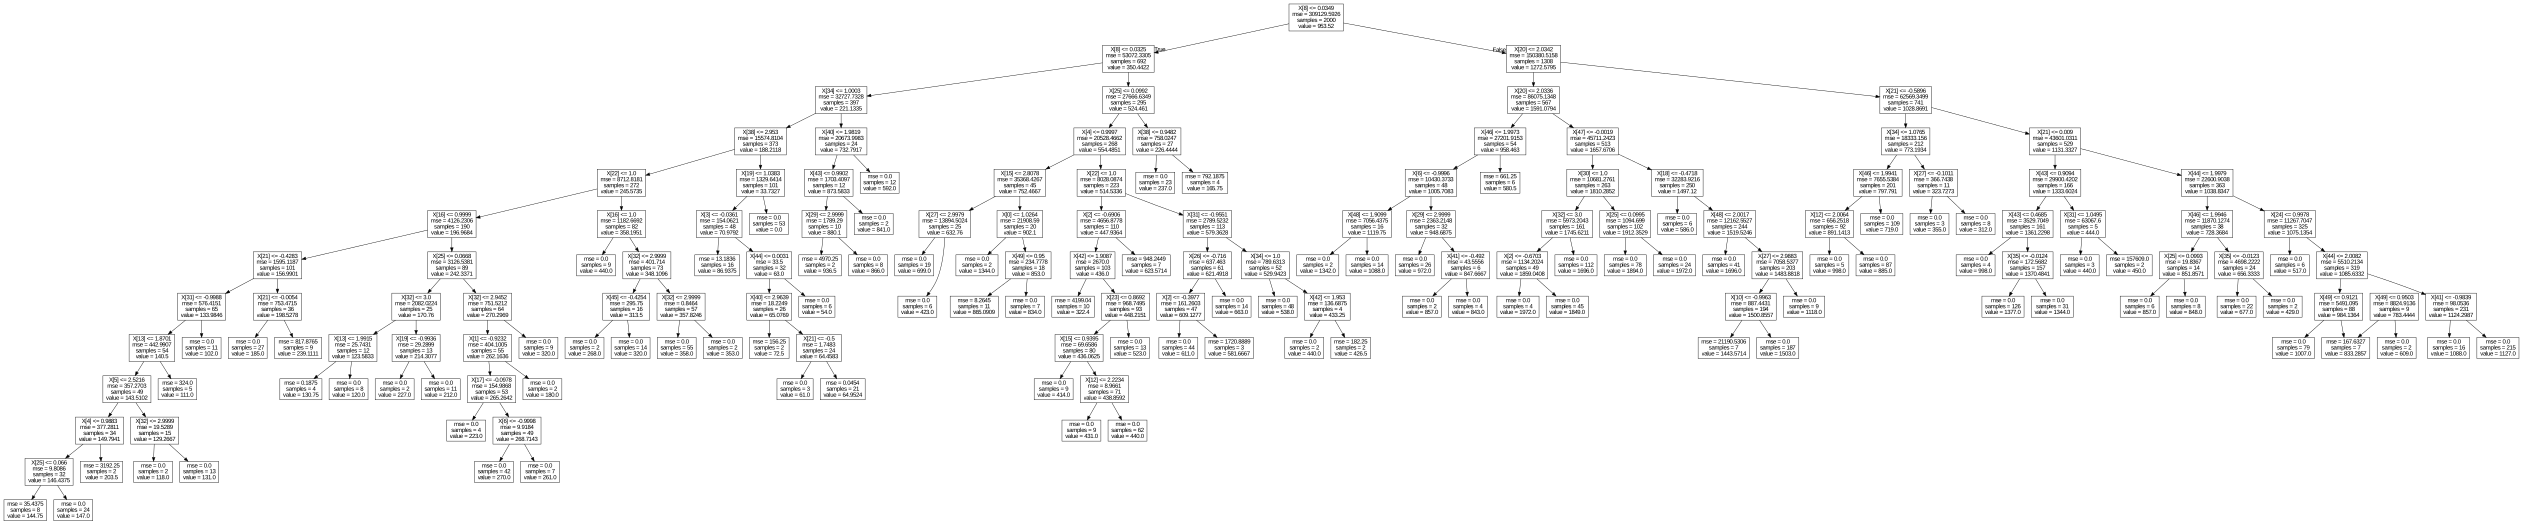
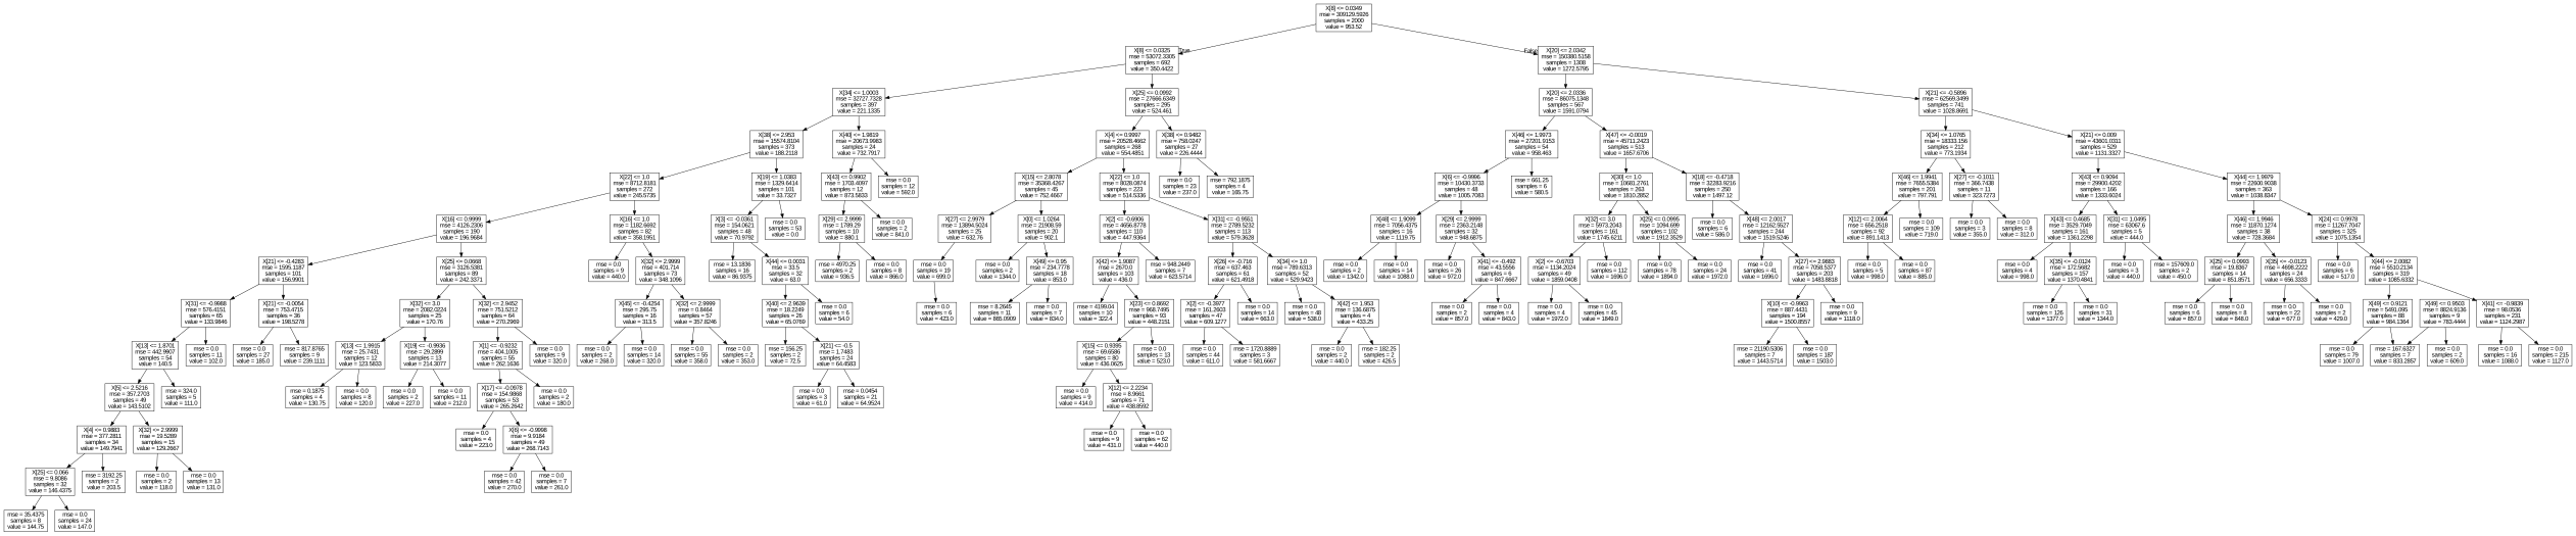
  digraph {
    fontname="Liberation Sans"
    node [fontname="Liberation Sans" shape=box]
    edge [fontname="Liberation Sans"]
    n1 [label="X[8] <= 0.0349\nmse = 309129.5926\nsamples = 2000\nvalue = 953.52"]
    n2 [label="X[8] <= 0.0325\nmse = 53072.3305\nsamples = 692\nvalue = 350.4422"]
    n3 [label="X[20] <= 2.0342\nmse = 150380.5158\nsamples = 1308\nvalue = 1272.5795"]
    n4 [label="X[34] <= 1.0003\nmse = 32727.7328\nsamples = 397\nvalue = 221.1335"]
    n5 [label="X[25] <= 0.0992\nmse = 27666.6349\nsamples = 295\nvalue = 524.461"]
    n6 [label="X[20] <= 2.0336\nmse = 86075.1348\nsamples = 567\nvalue = 1591.0794"]
    n7 [label="X[21] <= -0.5896\nmse = 62569.3499\nsamples = 741\nvalue = 1028.8691"]
    n8 [label="X[38] <= 2.953\nmse = 15574.8104\nsamples = 373\nvalue = 188.2118"]
    n9 [label="X[40] <= 1.9819\nmse = 20673.9983\nsamples = 24\nvalue = 732.7917"]
    n10 [label="X[4] <= 0.9997\nmse = 20528.4662\nsamples = 268\nvalue = 554.4851"]
    n11 [label="X[38] <= 0.9482\nmse = 758.0247\nsamples = 27\nvalue = 226.4444"]
    n12 [label="X[22] <= 1.0\nmse = 8712.8181\nsamples = 272\nvalue = 245.5735"]
    n13 [label="X[19] <= 1.0383\nmse = 1329.6414\nsamples = 101\nvalue = 33.7327"]
    n14 [label="X[43] <= 0.9902\nmse = 1703.4097\nsamples = 12\nvalue = 873.5833"]
    n15 [label="mse = 0.0\nsamples = 12\nvalue = 592.0"]
    n16 [label="X[16] <= 0.9999\nmse = 4126.2306\nsamples = 190\nvalue = 196.9684"]
    n17 [label="X[16] <= 1.0\nmse = 1182.6692\nsamples = 82\nvalue = 358.1951"]
    n18 [label="X[3] <= -0.0361\nmse = 154.0621\nsamples = 48\nvalue = 70.9792"]
    n19 [label="mse = 0.0\nsamples = 53\nvalue = 0.0"]
    n20 [label="X[21] <= -0.4283\nmse = 1595.1187\nsamples = 101\nvalue = 156.9901"]
    n21 [label="X[25] <= 0.0668\nmse = 3126.5381\nsamples = 89\nvalue = 242.3371"]
    n22 [label="mse = 0.0\nsamples = 9\nvalue = 440.0"]
    n23 [label="X[32] <= 2.9999\nmse = 401.714\nsamples = 73\nvalue = 348.1096"]
    n24 [label="X[31] <= -0.9988\nmse = 576.4151\nsamples = 65\nvalue = 133.9846"]
    n25 [label="X[21] <= -0.0054\nmse = 753.4715\nsamples = 36\nvalue = 198.5278"]
    n26 [label="X[32] <= 3.0\nmse = 2082.0224\nsamples = 25\nvalue = 170.76"]
    n27 [label="X[32] <= 2.9452\nmse = 751.5212\nsamples = 64\nvalue = 270.2969"]
    n28 [label="mse = 0.0\nsamples = 11\nvalue = 102.0"]
    n29 [label="X[13] <= 1.8701\nmse = 442.9907\nsamples = 54\nvalue = 140.5"]
    n30 [label="mse = 817.8765\nsamples = 9\nvalue = 239.1111"]
    n31 [label="mse = 0.0\nsamples = 27\nvalue = 185.0"]
    n32 [label="X[5] <= 2.5216\nmse = 357.2703\nsamples = 49\nvalue = 143.5102"]
    n33 [label="mse = 324.0\nsamples = 5\nvalue = 111.0"]
    n34 [label="X[4] <= 0.9883\nmse = 377.2811\nsamples = 34\nvalue = 149.7941"]
    n35 [label="X[32] <= 2.9999\nmse = 19.5289\nsamples = 15\nvalue = 129.2667"]
    n36 [label="X[25] <= 0.066\nmse = 9.8086\nsamples = 32\nvalue = 146.4375"]
    n37 [label="mse = 3192.25\nsamples = 2\nvalue = 203.5"]
    n38 [label="mse = 0.0\nsamples = 2\nvalue = 118.0"]
    n39 [label="mse = 0.0\nsamples = 13\nvalue = 131.0"]
    n40 [label="mse = 35.4375\nsamples = 8\nvalue = 144.75"]
    n41 [label="mse = 0.0\nsamples = 24\nvalue = 147.0"]
    n42 [label="X[19] <= -0.9936\nmse = 29.2899\nsamples = 13\nvalue = 214.3077"]
    n43 [label="X[13] <= 1.9915\nmse = 25.7431\nsamples = 12\nvalue = 123.5833"]
    n44 [label="mse = 0.0\nsamples = 9\nvalue = 320.0"]
    n45 [label="X[1] <= -0.9232\nmse = 404.1005\nsamples = 55\nvalue = 262.1636"]
    n46 [label="mse = 0.0\nsamples = 2\nvalue = 227.0"]
    n47 [label="mse = 0.0\nsamples = 11\nvalue = 212.0"]
    n48 [label="mse = 0.1875\nsamples = 4\nvalue = 130.75"]
    n49 [label="mse = 0.0\nsamples = 8\nvalue = 120.0"]
    n50 [label="X[17] <= -0.0978\nmse = 154.9868\nsamples = 53\nvalue = 265.2642"]
    n51 [label="mse = 0.0\nsamples = 2\nvalue = 180.0"]
    n52 [label="mse = 0.0\nsamples = 4\nvalue = 223.0"]
    n53 [label="X[6] <= -0.9998\nmse = 9.9184\nsamples = 49\nvalue = 268.7143"]
    n54 [label="mse = 0.0\nsamples = 42\nvalue = 270.0"]
    n55 [label="mse = 0.0\nsamples = 7\nvalue = 261.0"]
    n56 [label="X[45] <= -0.4254\nmse = 295.75\nsamples = 16\nvalue = 313.5"]
    n57 [label="X[32] <= 2.9999\nmse = 0.8464\nsamples = 57\nvalue = 357.8246"]
    n58 [label="mse = 0.0\nsamples = 14\nvalue = 320.0"]
    n59 [label="mse = 0.0\nsamples = 2\nvalue = 268.0"]
    n60 [label="mse = 0.0\nsamples = 2\nvalue = 353.0"]
    n61 [label="mse = 0.0\nsamples = 55\nvalue = 358.0"]
    n62 [label="mse = 13.1836\nsamples = 16\nvalue = 86.9375"]
    n63 [label="X[44] <= 0.0031\nmse = 33.5\nsamples = 32\nvalue = 63.0"]
    n64 [label="X[40] <= 2.9639\nmse = 18.2249\nsamples = 26\nvalue = 65.0769"]
    n65 [label="mse = 0.0\nsamples = 6\nvalue = 54.0"]
    n66 [label="X[21] <= -0.5\nmse = 1.7483\nsamples = 24\nvalue = 64.4583"]
    n67 [label="mse = 156.25\nsamples = 2\nvalue = 72.5"]
    n68 [label="mse = 0.0\nsamples = 3\nvalue = 61.0"]
    n69 [label="mse = 0.0454\nsamples = 21\nvalue = 64.9524"]
    n70 [label="X[29] <= 2.9999\nmse = 1789.29\nsamples = 10\nvalue = 880.1"]
    n71 [label="mse = 0.0\nsamples = 2\nvalue = 841.0"]
    n72 [label="mse = 4970.25\nsamples = 2\nvalue = 936.5"]
    n73 [label="mse = 0.0\nsamples = 8\nvalue = 866.0"]
    n74 [label="X[15] <= 2.8078\nmse = 35368.4267\nsamples = 45\nvalue = 752.4667"]
    n75 [label="X[22] <= 1.0\nmse = 8028.0874\nsamples = 223\nvalue = 514.5336"]
    n76 [label="mse = 0.0\nsamples = 23\nvalue = 237.0"]
    n77 [label="mse = 792.1875\nsamples = 4\nvalue = 165.75"]
    n78 [label="X[27] <= 2.9979\nmse = 13894.5024\nsamples = 25\nvalue = 632.76"]
    n79 [label="X[0] <= 1.0264\nmse = 21908.59\nsamples = 20\nvalue = 902.1"]
    n80 [label="X[2] <= -0.6906\nmse = 4656.8778\nsamples = 110\nvalue = 447.9364"]
    n81 [label="X[31] <= -0.9551\nmse = 2789.5232\nsamples = 113\nvalue = 579.3628"]
    n82 [label="mse = 0.0\nsamples = 19\nvalue = 699.0"]
    n83 [label="mse = 0.0\nsamples = 6\nvalue = 423.0"]
    n84 [label="mse = 0.0\nsamples = 2\nvalue = 1344.0"]
    n85 [label="X[49] <= 0.95\nmse = 234.7778\nsamples = 18\nvalue = 853.0"]
    n86 [label="mse = 8.2645\nsamples = 11\nvalue = 865.0909"]
    n87 [label="mse = 0.0\nsamples = 7\nvalue = 834.0"]
    n88 [label="X[42] <= 1.9087\nmse = 2670.0\nsamples = 103\nvalue = 436.0"]
    n89 [label="mse = 948.2449\nsamples = 7\nvalue = 623.5714"]
    n90 [label="X[26] <= -0.716\nmse = 637.463\nsamples = 61\nvalue = 621.4918"]
    n91 [label="X[34] <= 1.0\nmse = 789.6313\nsamples = 52\nvalue = 529.9423"]
    n92 [label="mse = 4199.04\nsamples = 10\nvalue = 322.4"]
    n93 [label="X[23] <= 0.8692\nmse = 968.7495\nsamples = 93\nvalue = 448.2151"]
    n94 [label="mse = 0.0\nsamples = 13\nvalue = 523.0"]
    n95 [label="X[15] <= 0.9395\nmse = 69.6586\nsamples = 80\nvalue = 436.0625"]
    n96 [label="mse = 0.0\nsamples = 9\nvalue = 414.0"]
    n97 [label="X[12] <= 2.2234\nmse = 8.9661\nsamples = 71\nvalue = 438.8592"]
    n98 [label="mse = 0.0\nsamples = 9\nvalue = 431.0"]
    n99 [label="mse = 0.0\nsamples = 62\nvalue = 440.0"]
    n100 [label="X[2] <= -0.3977\nmse = 161.2603\nsamples = 47\nvalue = 609.1277"]
    n101 [label="mse = 0.0\nsamples = 14\nvalue = 663.0"]
    n102 [label="mse = 0.0\nsamples = 48\nvalue = 538.0"]
    n103 [label="X[42] <= 1.953\nmse = 136.6875\nsamples = 4\nvalue = 433.25"]
    n104 [label="mse = 1720.8889\nsamples = 3\nvalue = 581.6667"]
    n105 [label="mse = 0.0\nsamples = 44\nvalue = 611.0"]
    n106 [label="mse = 182.25\nsamples = 2\nvalue = 426.5"]
    n107 [label="mse = 0.0\nsamples = 2\nvalue = 440.0"]
    n108 [label="X[46] <= 1.9973\nmse = 27201.9153\nsamples = 54\nvalue = 958.463"]
    n109 [label="X[47] <= -0.0019\nmse = 45711.2423\nsamples = 513\nvalue = 1657.6706"]
    n110 [label="X[34] <= 1.0765\nmse = 18333.156\nsamples = 212\nvalue = 773.1934"]
    n111 [label="X[21] <= 0.009\nmse = 43601.0311\nsamples = 529\nvalue = 1131.3327"]
    n112 [label="X[6] <= -0.9996\nmse = 10430.3733\nsamples = 48\nvalue = 1005.7083"]
    n113 [label="mse = 661.25\nsamples = 6\nvalue = 580.5"]
    n114 [label="X[30] <= 1.0\nmse = 10681.2761\nsamples = 263\nvalue = 1810.2852"]
    n115 [label="X[18] <= -0.4718\nmse = 32283.9216\nsamples = 250\nvalue = 1497.12"]
    n116 [label="X[48] <= 1.9099\nmse = 7056.4375\nsamples = 16\nvalue = 1119.75"]
    n117 [label="X[29] <= 2.9999\nmse = 2363.2148\nsamples = 32\nvalue = 948.6875"]
    n118 [label="mse = 0.0\nsamples = 2\nvalue = 1342.0"]
    n119 [label="mse = 0.0\nsamples = 14\nvalue = 1088.0"]
    n120 [label="mse = 0.0\nsamples = 26\nvalue = 972.0"]
    n121 [label="X[41] <= -0.492\nmse = 43.5556\nsamples = 6\nvalue = 847.6667"]
    n122 [label="mse = 0.0\nsamples = 2\nvalue = 857.0"]
    n123 [label="mse = 0.0\nsamples = 4\nvalue = 843.0"]
    n124 [label="X[32] <= 3.0\nmse = 5973.2043\nsamples = 161\nvalue = 1745.6211"]
    n125 [label="X[25] <= 0.0995\nmse = 1094.699\nsamples = 102\nvalue = 1912.3529"]
    n126 [label="mse = 0.0\nsamples = 6\nvalue = 586.0"]
    n127 [label="X[48] <= 2.0017\nmse = 12162.5527\nsamples = 244\nvalue = 1519.5246"]
    n128 [label="X[2] <= -0.6703\nmse = 1134.2024\nsamples = 49\nvalue = 1859.0408"]
    n129 [label="mse = 0.0\nsamples = 112\nvalue = 1696.0"]
    n130 [label="mse = 0.0\nsamples = 78\nvalue = 1894.0"]
    n131 [label="mse = 0.0\nsamples = 24\nvalue = 1972.0"]
    n132 [label="mse = 0.0\nsamples = 4\nvalue = 1972.0"]
    n133 [label="mse = 0.0\nsamples = 45\nvalue = 1849.0"]
    n134 [label="mse = 0.0\nsamples = 41\nvalue = 1696.0"]
    n135 [label="X[27] <= 2.9883\nmse = 7058.5377\nsamples = 203\nvalue = 1483.8818"]
    n136 [label="X[10] <= -0.9963\nmse = 887.4431\nsamples = 194\nvalue = 1500.8557"]
    n137 [label="mse = 0.0\nsamples = 9\nvalue = 1118.0"]
    n138 [label="mse = 0.0\nsamples = 187\nvalue = 1503.0"]
    n139 [label="mse = 21190.5306\nsamples = 7\nvalue = 1443.5714"]
    n140 [label="X[46] <= 1.9941\nmse = 7655.5384\nsamples = 201\nvalue = 797.791"]
    n141 [label="X[27] <= -0.1011\nmse = 366.7438\nsamples = 11\nvalue = 323.7273"]
    n142 [label="X[43] <= 0.9094\nmse = 29900.4202\nsamples = 166\nvalue = 1333.6024"]
    n143 [label="X[44] <= 1.9979\nmse = 22600.9038\nsamples = 363\nvalue = 1038.8347"]
    n144 [label="X[12] <= 2.0064\nmse = 656.2518\nsamples = 92\nvalue = 891.1413"]
    n145 [label="mse = 0.0\nsamples = 109\nvalue = 719.0"]
    n146 [label="mse = 0.0\nsamples = 3\nvalue = 355.0"]
    n147 [label="mse = 0.0\nsamples = 8\nvalue = 312.0"]
    n148 [label="mse = 0.0\nsamples = 5\nvalue = 998.0"]
    n149 [label="mse = 0.0\nsamples = 87\nvalue = 885.0"]
    n150 [label="X[43] <= 0.4685\nmse = 3529.7049\nsamples = 161\nvalue = 1361.2298"]
    n151 [label="X[31] <= 1.0495\nmse = 63067.6\nsamples = 5\nvalue = 444.0"]
    n152 [label="X[46] <= 1.9946\nmse = 11870.1274\nsamples = 38\nvalue = 728.3684"]
    n153 [label="X[24] <= 0.9978\nmse = 11267.7047\nsamples = 325\nvalue = 1075.1354"]
    n154 [label="mse = 0.0\nsamples = 4\nvalue = 998.0"]
    n155 [label="X[35] <= -0.0124\nmse = 172.5682\nsamples = 157\nvalue = 1370.4841"]
    n156 [label="mse = 0.0\nsamples = 3\nvalue = 440.0"]
    n157 [label="mse = 157609.0\nsamples = 2\nvalue = 450.0"]
    n158 [label="mse = 0.0\nsamples = 126\nvalue = 1377.0"]
    n159 [label="mse = 0.0\nsamples = 31\nvalue = 1344.0"]
    n160 [label="X[25] <= 0.0993\nmse = 19.8367\nsamples = 14\nvalue = 851.8571"]
    n161 [label="X[35] <= -0.0123\nmse = 4698.2222\nsamples = 24\nvalue = 656.3333"]
    n162 [label="mse = 0.0\nsamples = 6\nvalue = 517.0"]
    n163 [label="X[44] <= 2.0082\nmse = 5510.2134\nsamples = 319\nvalue = 1085.6332"]
    n164 [label="mse = 0.0\nsamples = 6\nvalue = 857.0"]
    n165 [label="mse = 0.0\nsamples = 8\nvalue = 848.0"]
    n166 [label="mse = 0.0\nsamples = 22\nvalue = 677.0"]
    n167 [label="mse = 0.0\nsamples = 2\nvalue = 429.0"]
    n168 [label="X[49] <= 0.9121\nmse = 5491.095\nsamples = 88\nvalue = 984.1364"]
    n169 [label="X[41] <= -0.9839\nmse = 98.0536\nsamples = 231\nvalue = 1124.2987"]
    n170 [label="mse = 0.0\nsamples = 79\nvalue = 1007.0"]
    n171 [label="mse = 167.6327\nsamples = 7\nvalue = 833.2857"]
    n172 [label="mse = 0.0\nsamples = 16\nvalue = 1088.0"]
    n173 [label="mse = 0.0\nsamples = 215\nvalue = 1127.0"]
    n174 [label="X[49] <= 0.9503\nmse = 8824.9136\nsamples = 9\nvalue = 783.4444"]
    n175 [label="mse = 0.0\nsamples = 2\nvalue = 609.0"]
    n1 -> n2 [headlabel=True labelangle=45 labeldistance=2.5]
    n1 -> n3 [headlabel=False labelangle=-45 labeldistance=2.5]
    n2 -> n4
    n2 -> n5
    n3 -> n6
    n3 -> n7
    n4 -> n8
    n4 -> n9
    n5 -> n10
    n5 -> n11
    n6 -> n108
    n6 -> n109
    n7 -> n110
    n7 -> n111
    n8 -> n12
    n8 -> n13
    n9 -> n14
    n9 -> n15
    n10 -> n74
    n10 -> n75
    n11 -> n76
    n11 -> n77
    n12 -> n16
    n12 -> n17
    n13 -> n18
    n13 -> n19
    n14 -> n70
    n14 -> n71
    n16 -> n20
    n16 -> n21
    n17 -> n22
    n17 -> n23
    n18 -> n62
    n18 -> n63
    n20 -> n24
    n20 -> n25
    n21 -> n26
    n21 -> n27
    n23 -> n56
    n23 -> n57
    n24 -> n28
    n24 -> n29
    n25 -> n30
    n25 -> n31
    n26 -> n42
    n26 -> n43
    n27 -> n44
    n27 -> n45
    n29 -> n32
    n29 -> n33
    n32 -> n34
    n32 -> n35
    n34 -> n36
    n34 -> n37
    n35 -> n38
    n35 -> n39
    n36 -> n40
    n36 -> n41
    n42 -> n46
    n42 -> n47
    n43 -> n48
    n43 -> n49
    n45 -> n50
    n45 -> n51
    n50 -> n52
    n50 -> n53
    n53 -> n54
    n53 -> n55
    n56 -> n58
    n56 -> n59
    n57 -> n60
    n57 -> n61
    n63 -> n64
    n63 -> n65
    n64 -> n66
    n64 -> n67
    n66 -> n68
    n66 -> n69
    n70 -> n72
    n70 -> n73
    n74 -> n78
    n74 -> n79
    n75 -> n80
    n75 -> n81
    n78 -> n82
-   n78 -> n83
+   n82 -> n83
    n79 -> n84
    n79 -> n85
    n80 -> n88
    n80 -> n89
    n81 -> n90
    n81 -> n91
    n85 -> n86
    n85 -> n87
    n88 -> n92
    n88 -> n93
    n90 -> n100
    n90 -> n101
    n91 -> n102
    n91 -> n103
    n93 -> n94
    n93 -> n95
    n95 -> n96
    n95 -> n97
    n97 -> n98
    n97 -> n99
    n100 -> n104
    n100 -> n105
    n103 -> n106
    n103 -> n107
    n108 -> n112
    n108 -> n113
    n109 -> n114
    n109 -> n115
    n110 -> n140
    n110 -> n141
    n111 -> n142
    n111 -> n143
    n112 -> n116
    n112 -> n117
    n114 -> n124
    n114 -> n125
    n115 -> n126
    n115 -> n127
    n116 -> n118
    n116 -> n119
    n117 -> n120
    n117 -> n121
    n121 -> n122
    n121 -> n123
    n124 -> n128
    n124 -> n129
    n125 -> n130
    n125 -> n131
    n127 -> n134
    n127 -> n135
    n128 -> n132
    n128 -> n133
    n135 -> n136
    n135 -> n137
    n136 -> n138
    n136 -> n139
    n140 -> n144
    n140 -> n145
    n141 -> n146
    n141 -> n147
    n142 -> n150
    n142 -> n151
    n143 -> n152
    n143 -> n153
    n144 -> n148
    n144 -> n149
    n150 -> n154
    n150 -> n155
    n151 -> n156
    n151 -> n157
    n152 -> n160
    n152 -> n161
    n153 -> n162
    n153 -> n163
    n155 -> n158
    n155 -> n159
    n160 -> n164
    n160 -> n165
    n161 -> n166
    n161 -> n167
    n163 -> n168
    n163 -> n169
    n168 -> n170
    n168 -> n171
    n169 -> n172
    n169 -> n173
    n174 -> n171
    n174 -> n175
  }
